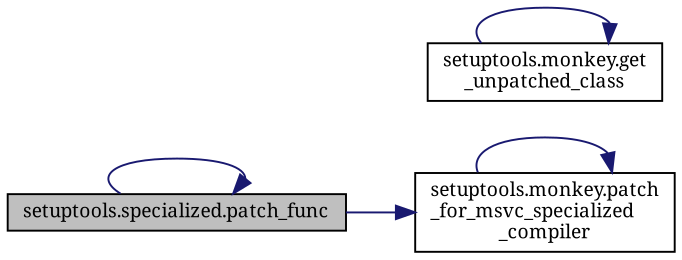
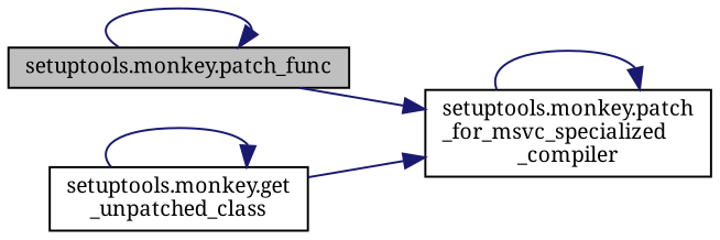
  digraph {
    fontname="Noto Serif"
    rankdir=RL
    node [color=black fillcolor=white fontname="Noto Serif" fontsize=10 shape=record style=filled]
    edge [color=midnightblue dir=back fontname="Noto Serif" fontsize=10 labelfontname=Helvetica labelfontsize=10 style=solid]
-   n1 [fillcolor=grey75 fontcolor=black height=0.2 label="setuptools.specialized.patch_func" width=0.4]
+   n1 [fillcolor=grey75 fontcolor=black height=0.2 label="setuptools.monkey.patch_func" width=0.4]
    n2 [height=0.2 label="setuptools.monkey.patch\l_for_msvc_specialized\l_compiler" width=0.4]
    n3 [height=0.2 label="setuptools.monkey.get\l_unpatched_class" width=0.4]
    n1 -> n1
    n2 -> n1
    n2 -> n2
+   n2 -> n3
    n3 -> n3
  }
